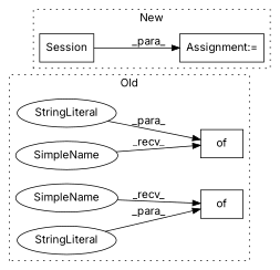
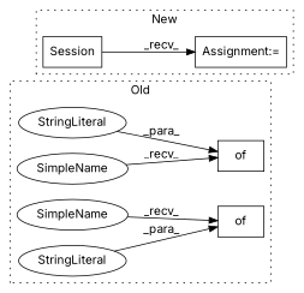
  digraph {
    rankdir=LR
    fontname=Inter
    node [a=32 l="3,1" shape=box fontname=Inter]
    edge [fontname=Inter]
    n1 [label=of s="2976,3061"]
    n2 [a=45 l=8 label=StringLiteral s=2979 shape=ellipse]
    n3 [label=of s="3116,3167"]
    n4 [a=45 l=39 label=StringLiteral s=3128 shape=ellipse]
    n5 [a=42 l=3 label=SimpleName s=2972 shape=ellipse]
    n6 [a=42 l=3 label=SimpleName s=3112 shape=ellipse]
    n7 [l=9 label=Session s=3190]
    n8 [a=7 l=1 label="Assignment:=" s=3120]
    subgraph cluster_1 {
      label=Old
      style=dotted
      n1
      n2
      n3
      n4
      n5
      n6
    }
    subgraph cluster_2 {
      label=New
      style=dotted
      n7
      n8
    }
    n2 -> n1 [label=_para_]
    n4 -> n3 [label=_para_]
    n5 -> n1 [label=_recv_]
    n6 -> n3 [label=_recv_]
-   n7 -> n8 [label=_para_]
+   n7 -> n8 [label=_recv_]
  }
